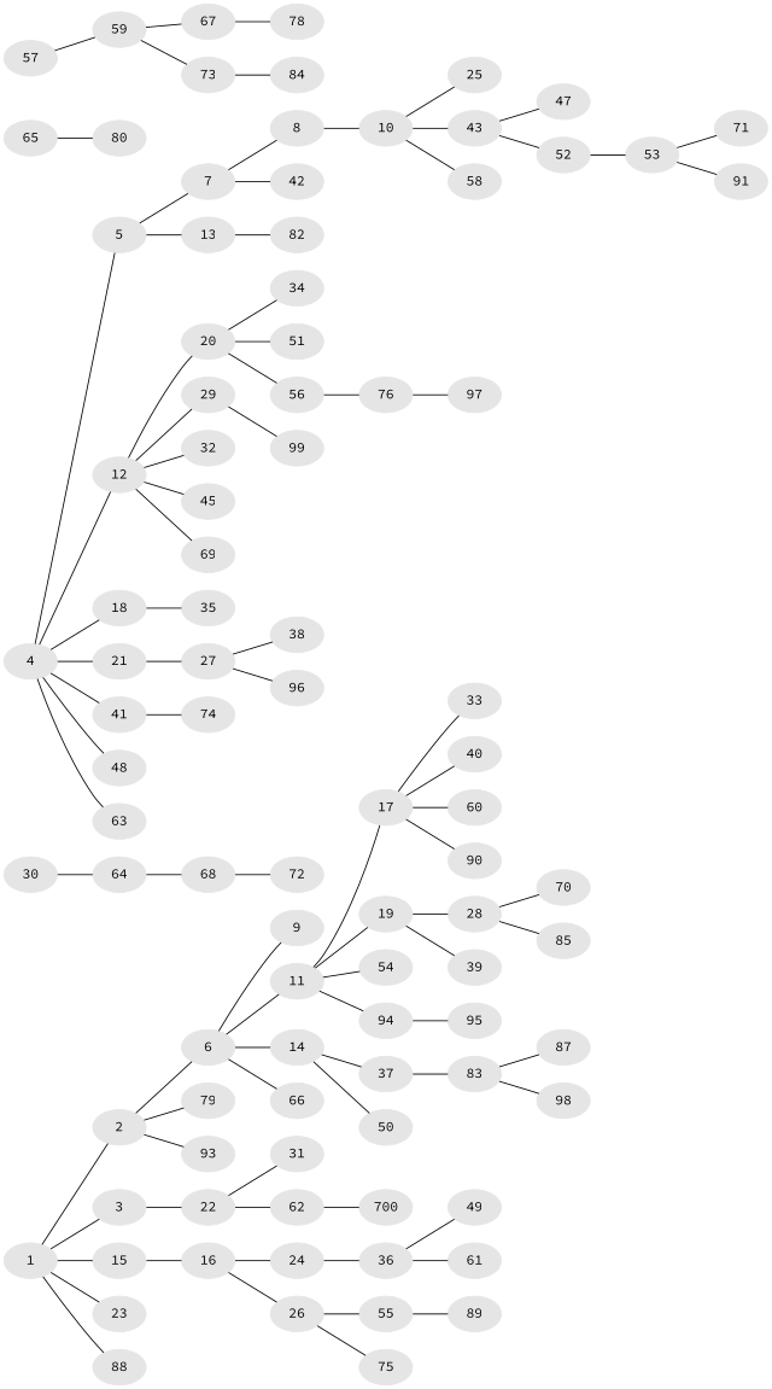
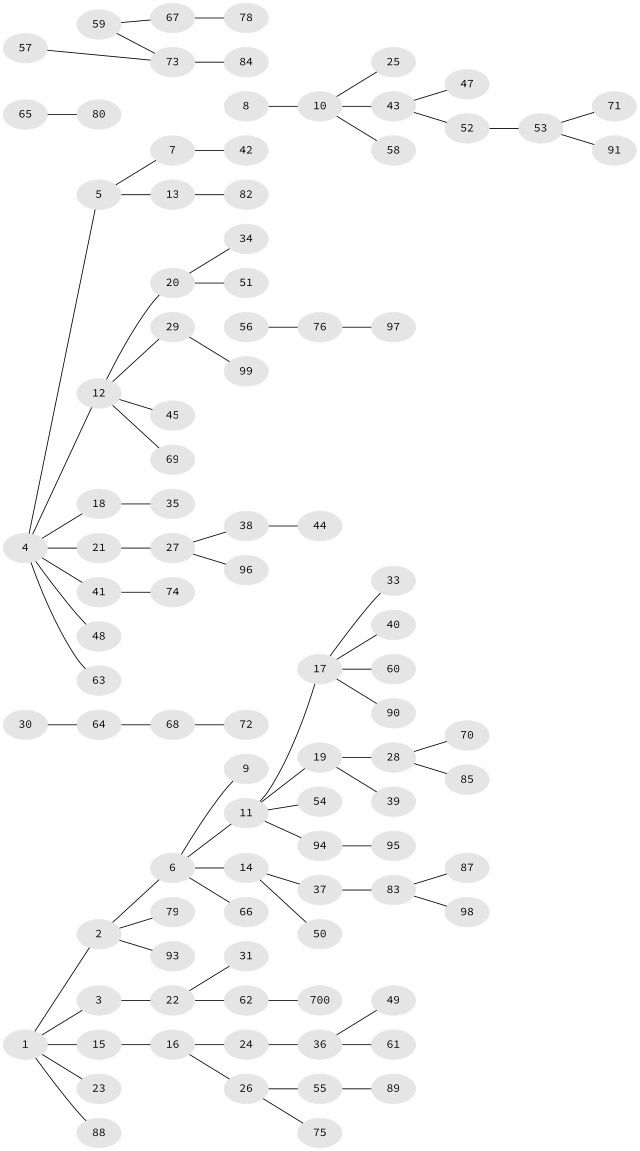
  graph {
    fontname="Source Code Pro"
    rankdir=LR
    node [color=gray90 fontname="Source Code Pro" style=filled]
    edge [fontname="Source Code Pro"]
    1
    2
    3
    15
    23
    88
    6
    79
    93
    22
    16
    30
    64
    9
    11
    14
    66
    4
    5
    12
    18
    21
    41
    48
    63
    31
    62
    7
    13
    20
    29
-   32
    45
    69
    35
    27
    74
    8
    42
    82
    17
    19
    54
    94
    37
    50
    10
    25
    43
    58
    47
    52
    33
    40
    60
    90
    28
    39
    95
    34
    51
    56
    99
    65
    80
    83
    24
    26
    36
    55
    75
    70
    85
    76
    38
    96
    n77 [label=700]
    49
    61
    89
+   44
    57
    59
    68
    87
    98
    53
    71
    91
    97
    67
    73
    78
    84
    72
    1 -- 2
    1 -- 3
    1 -- 15
    1 -- 23
    1 -- 88
    2 -- 6
    2 -- 79
    2 -- 93
    3 -- 22
    15 -- 16
    6 -- 9
    6 -- 11
    6 -- 14
    6 -- 66
    22 -- 31
    22 -- 62
    16 -- 24
    16 -- 26
    30 -- 64
    64 -- 68
    11 -- 17
    11 -- 19
    11 -- 54
    11 -- 94
    14 -- 37
    14 -- 50
    4 -- 5
    4 -- 12
    4 -- 18
    4 -- 21
    4 -- 41
    4 -- 48
    4 -- 63
    5 -- 7
    5 -- 13
    12 -- 20
    12 -- 29
-   12 -- 32
    12 -- 45
    12 -- 69
    18 -- 35
    21 -- 27
    41 -- 74
    62 -- n77
-   7 -- 8
    7 -- 42
    13 -- 82
    20 -- 34
    20 -- 51
-   20 -- 56
    29 -- 99
    27 -- 38
    27 -- 96
    8 -- 10
    17 -- 33
    17 -- 40
    17 -- 60
    17 -- 90
    19 -- 28
    19 -- 39
    94 -- 95
    37 -- 83
    10 -- 25
    10 -- 43
    10 -- 58
    43 -- 47
    43 -- 52
    52 -- 53
    28 -- 70
    28 -- 85
    56 -- 76
    65 -- 80
    83 -- 87
    83 -- 98
    24 -- 36
    26 -- 55
    26 -- 75
    36 -- 49
    36 -- 61
    55 -- 89
    76 -- 97
-   57 -- 59
+   38 -- 44
+   57 -- 73
    59 -- 67
    59 -- 73
    68 -- 72
    53 -- 71
    53 -- 91
    67 -- 78
    73 -- 84
  }
